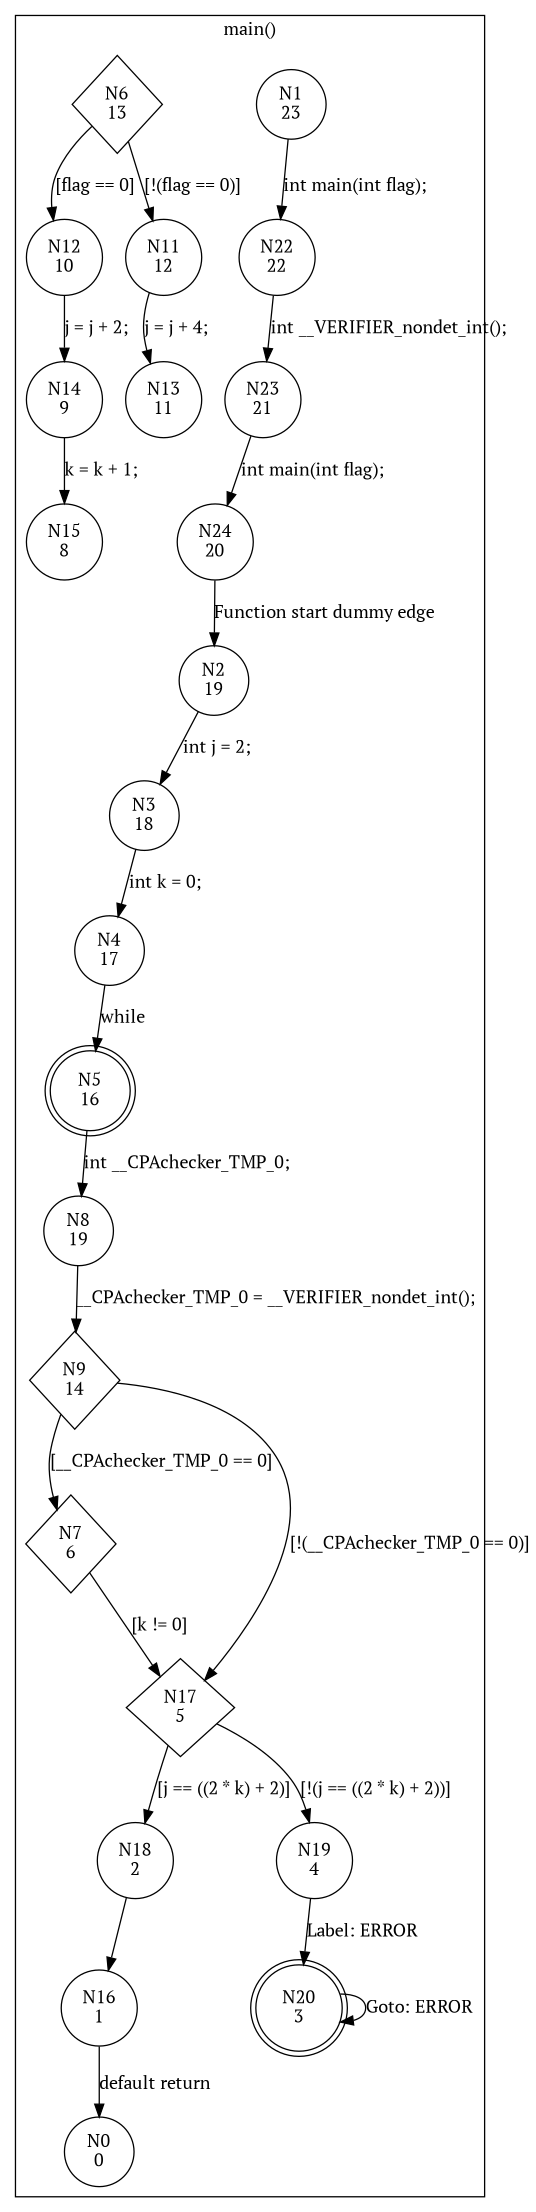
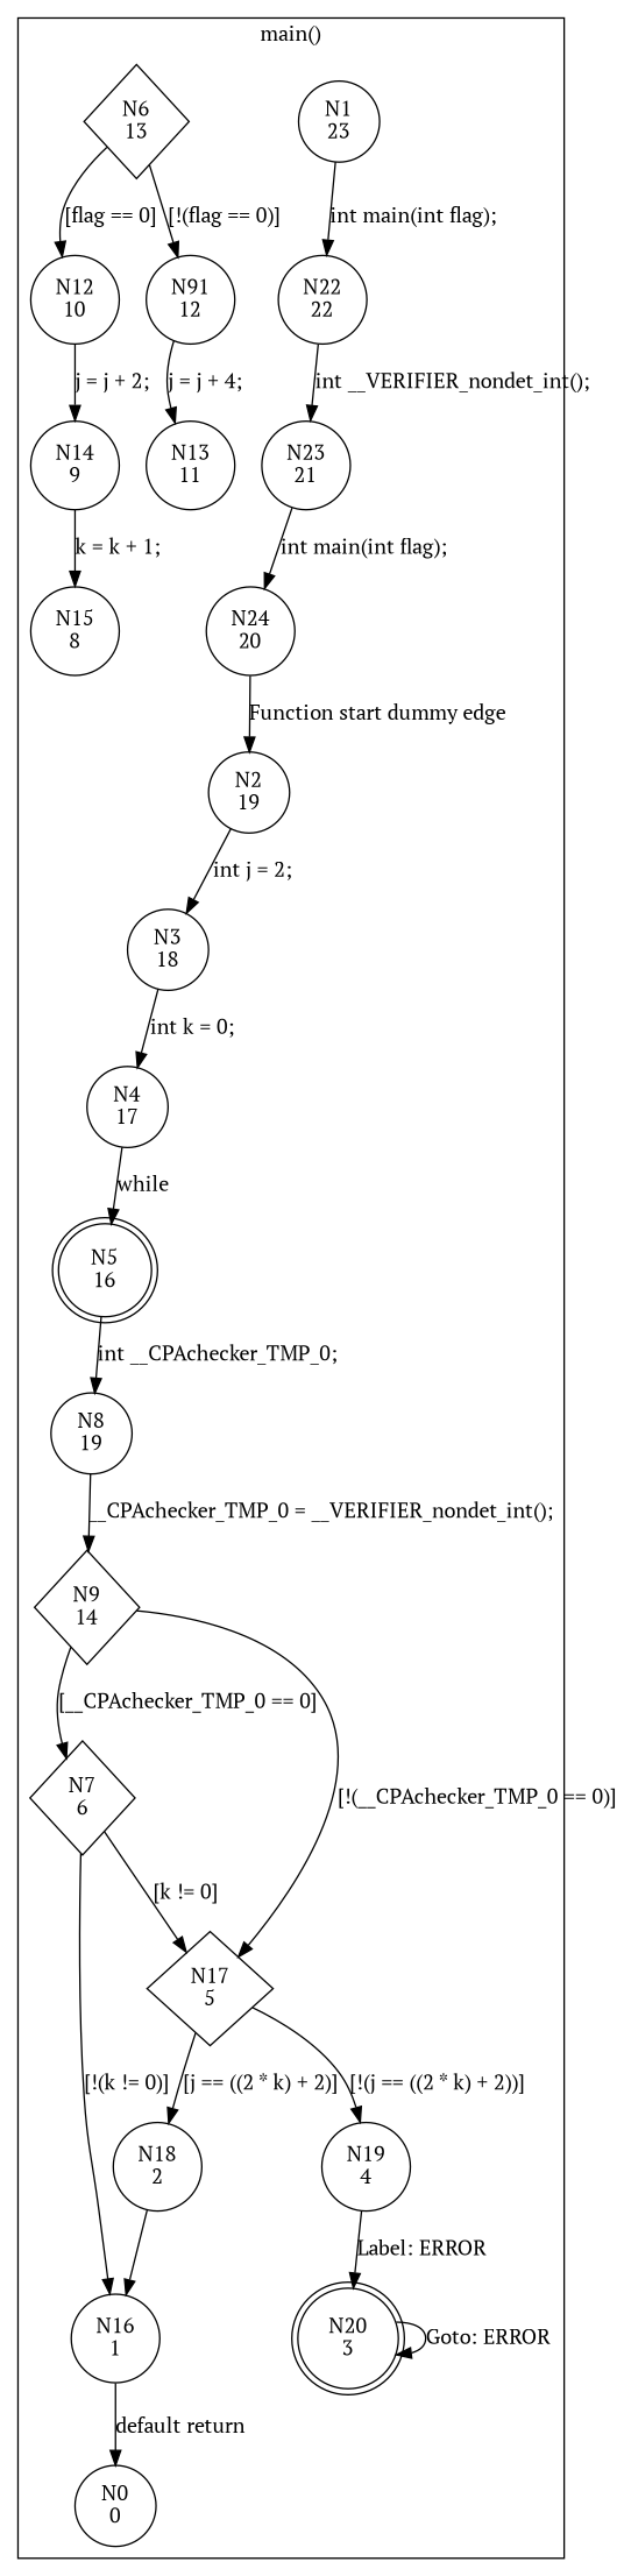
  digraph {
    fontname="PT Serif"
    node [fontname="PT Serif" shape=circle]
    edge [fontname="PT Serif"]
    n1 [label="N1\n23"]
    n2 [label="N22\n22"]
    n3 [label="N23\n21"]
    n4 [label="N24\n20"]
    n5 [label="N2\n19"]
    n6 [label="N3\n18"]
    n7 [label="N4\n17"]
    n8 [label="N5\n16" shape=doublecircle]
    n9 [label="N8\n19"]
    n10 [label="N9\n14" shape=diamond]
    n11 [label="N6\n13" shape=diamond]
    n12 [label="N7\n6" shape=diamond]
-   n13 [label="N11\n12"]
+   n13 [label="N91\n12"]
    n14 [label="N12\n10"]
    n15 [label="N13\n11"]
    n16 [label="N14\n9"]
    n17 [label="N15\n8"]
    n18 [label="N16\n1"]
    n19 [label="N17\n5" shape=diamond]
    n20 [label="N0\n0"]
    n21 [label="N19\n4"]
    n22 [label="N18\n2"]
    n23 [label="N20\n3" shape=doublecircle]
    subgraph cluster_1 {
      label="main()"
      n1
      n2
      n3
      n4
      n5
      n6
      n7
      n8
      n9
      n10
      n11
      n12
      n13
      n14
      n15
      n16
      n17
      n18
      n19
      n20
      n21
      n22
      n23
    }
    n1 -> n2 [label="int main(int flag);"]
    n2 -> n3 [label="int __VERIFIER_nondet_int();"]
    n3 -> n4 [label="int main(int flag);"]
    n4 -> n5 [label="Function start dummy edge"]
    n5 -> n6 [label="int j = 2;"]
    n6 -> n7 [label="int k = 0;"]
    n7 -> n8 [label=while]
    n8 -> n9 [label="int __CPAchecker_TMP_0;"]
    n9 -> n10 [label="__CPAchecker_TMP_0 = __VERIFIER_nondet_int();"]
    n10 -> n12 [label="[__CPAchecker_TMP_0 == 0]"]
    n10 -> n19 [label="[!(__CPAchecker_TMP_0 == 0)]"]
    n11 -> n13 [label="[!(flag == 0)]"]
    n11 -> n14 [label="[flag == 0]"]
+   n12 -> n18 [label="[!(k != 0)]"]
    n12 -> n19 [label="[k != 0]"]
    n13 -> n15 [label="j = j + 4;"]
    n14 -> n16 [label="j = j + 2;"]
    n16 -> n17 [label="k = k + 1;"]
    n18 -> n20 [label="default return"]
    n19 -> n21 [label="[!(j == ((2 * k) + 2))]"]
    n19 -> n22 [label="[j == ((2 * k) + 2)]"]
    n21 -> n23 [label="Label: ERROR"]
    n22 -> n18
    n23 -> n23 [label="Goto: ERROR"]
  }
